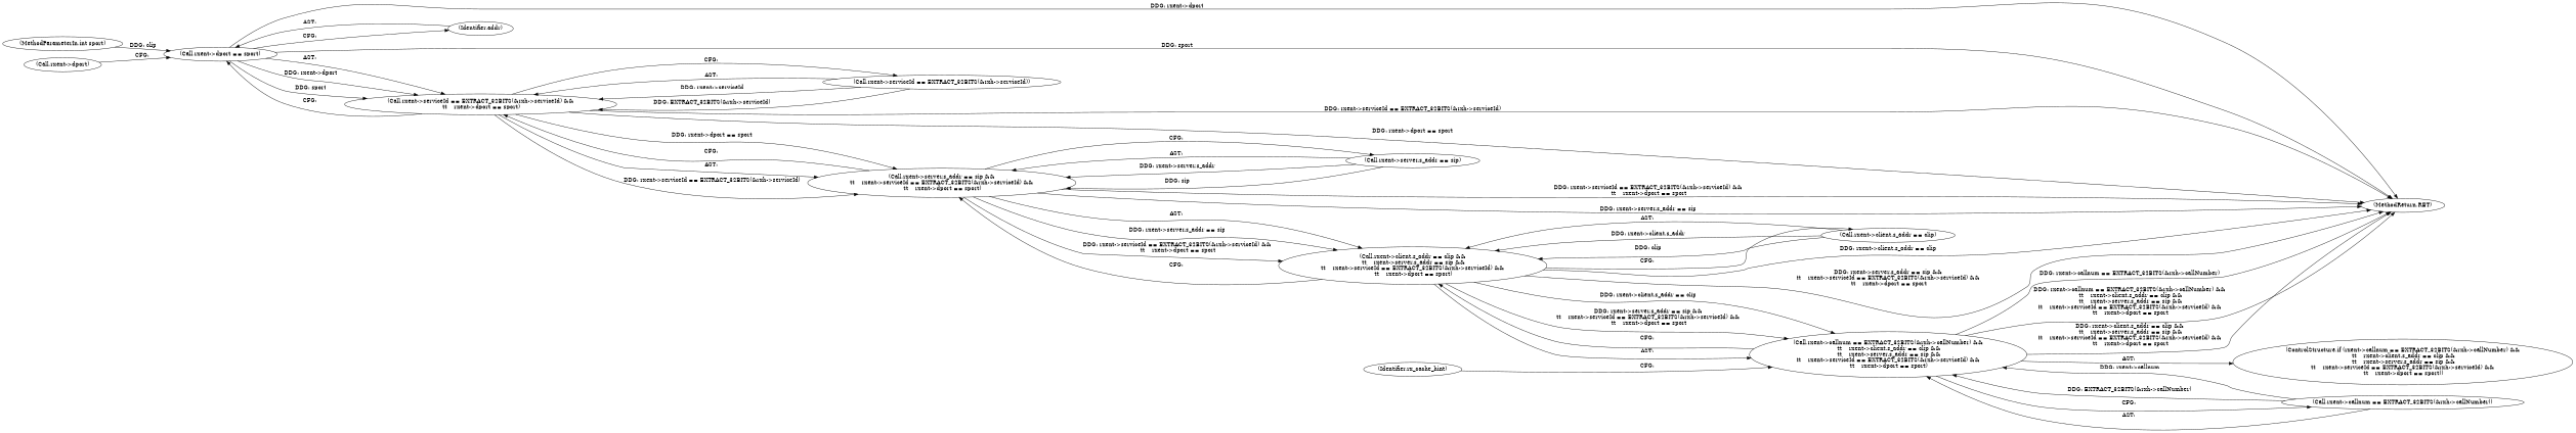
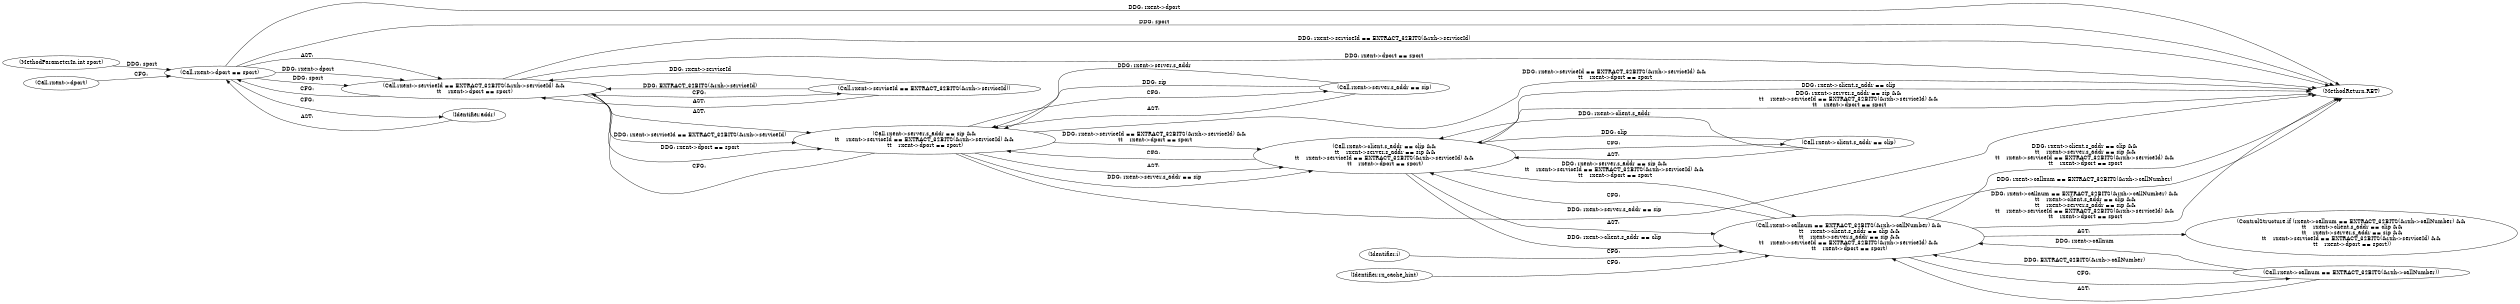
  digraph {
    rankdir=LR
    n1 [label="(Call,rxent->dport == sport)"]
    n2 [label="(Call,rxent->serviceId == EXTRACT_32BITS(&rxh->serviceId) &&\n \t\t    rxent->dport == sport)"]
    n3 [label="(Identifier,addr)"]
    n4 [label="(MethodReturn,RET)"]
    n5 [label="(Call,rxent->server.s_addr == sip &&\n\t\t    rxent->serviceId == EXTRACT_32BITS(&rxh->serviceId) &&\n \t\t    rxent->dport == sport)"]
    n6 [label="(Call,rxent->serviceId == EXTRACT_32BITS(&rxh->serviceId))"]
    n7 [label="(MethodParameterIn,int sport)"]
    n8 [label="(Call,rxent->client.s_addr == clip &&\n \t\t    rxent->server.s_addr == sip &&\n\t\t    rxent->serviceId == EXTRACT_32BITS(&rxh->serviceId) &&\n \t\t    rxent->dport == sport)"]
    n9 [label="(Call,rxent->server.s_addr == sip)"]
    n10 [label="(Call,rxent->callnum == EXTRACT_32BITS(&rxh->callNumber) &&\n \t\t    rxent->client.s_addr == clip &&\n \t\t    rxent->server.s_addr == sip &&\n\t\t    rxent->serviceId == EXTRACT_32BITS(&rxh->serviceId) &&\n \t\t    rxent->dport == sport)"]
    n11 [label="(Call,rxent->client.s_addr == clip)"]
    n12 [label="(ControlStructure,if (rxent->callnum == EXTRACT_32BITS(&rxh->callNumber) &&\n \t\t    rxent->client.s_addr == clip &&\n \t\t    rxent->server.s_addr == sip &&\n\t\t    rxent->serviceId == EXTRACT_32BITS(&rxh->serviceId) &&\n \t\t    rxent->dport == sport))"]
    n13 [label="(Call,rxent->callnum == EXTRACT_32BITS(&rxh->callNumber))"]
+   n14 [label="(Identifier,i)"]
    n15 [label="(Call,rxent->dport)"]
    n16 [label="(Identifier,rx_cache_hint)"]
    n1 -> n2 [label="AST: "]
    n1 -> n2 [label="DDG: rxent->dport"]
    n1 -> n2 [label="DDG: sport"]
    n1 -> n3 [label="CFG: "]
    n1 -> n4 [label="DDG: rxent->dport"]
    n1 -> n4 [label="DDG: sport"]
    n2 -> n1 [label="CFG: "]
    n2 -> n4 [label="DDG: rxent->serviceId == EXTRACT_32BITS(&rxh->serviceId)"]
    n2 -> n4 [label="DDG: rxent->dport == sport"]
    n2 -> n5 [label="AST: "]
    n2 -> n5 [label="DDG: rxent->serviceId == EXTRACT_32BITS(&rxh->serviceId)"]
    n2 -> n5 [label="DDG: rxent->dport == sport"]
    n2 -> n6 [label="CFG: "]
    n3 -> n1 [label="AST: "]
    n5 -> n2 [label="CFG: "]
    n5 -> n4 [label="DDG: rxent->serviceId == EXTRACT_32BITS(&rxh->serviceId) &&\n \t\t    rxent->dport == sport"]
    n5 -> n4 [label="DDG: rxent->server.s_addr == sip"]
    n5 -> n8 [label="AST: "]
    n5 -> n8 [label="DDG: rxent->server.s_addr == sip"]
    n5 -> n8 [label="DDG: rxent->serviceId == EXTRACT_32BITS(&rxh->serviceId) &&\n \t\t    rxent->dport == sport"]
    n5 -> n9 [label="CFG: "]
    n6 -> n2 [label="AST: "]
    n6 -> n2 [label="DDG: rxent->serviceId"]
    n6 -> n2 [label="DDG: EXTRACT_32BITS(&rxh->serviceId)"]
-   n7 -> n1 [label="DDG: clip"]
+   n7 -> n1 [label="DDG: sport"]
    n8 -> n4 [label="DDG: rxent->client.s_addr == clip"]
    n8 -> n4 [label="DDG: rxent->server.s_addr == sip &&\n\t\t    rxent->serviceId == EXTRACT_32BITS(&rxh->serviceId) &&\n \t\t    rxent->dport == sport"]
    n8 -> n5 [label="CFG: "]
    n8 -> n10 [label="AST: "]
    n8 -> n10 [label="DDG: rxent->client.s_addr == clip"]
    n8 -> n10 [label="DDG: rxent->server.s_addr == sip &&\n\t\t    rxent->serviceId == EXTRACT_32BITS(&rxh->serviceId) &&\n \t\t    rxent->dport == sport"]
    n8 -> n11 [label="CFG: "]
    n9 -> n5 [label="AST: "]
    n9 -> n5 [label="DDG: rxent->server.s_addr"]
    n9 -> n5 [label="DDG: sip"]
    n10 -> n4 [label="DDG: rxent->client.s_addr == clip &&\n \t\t    rxent->server.s_addr == sip &&\n\t\t    rxent->serviceId == EXTRACT_32BITS(&rxh->serviceId) &&\n \t\t    rxent->dport == sport"]
    n10 -> n4 [label="DDG: rxent->callnum == EXTRACT_32BITS(&rxh->callNumber)"]
    n10 -> n4 [label="DDG: rxent->callnum == EXTRACT_32BITS(&rxh->callNumber) &&\n \t\t    rxent->client.s_addr == clip &&\n \t\t    rxent->server.s_addr == sip &&\n\t\t    rxent->serviceId == EXTRACT_32BITS(&rxh->serviceId) &&\n \t\t    rxent->dport == sport"]
    n10 -> n8 [label="CFG: "]
    n10 -> n12 [label="AST: "]
    n10 -> n13 [label="CFG: "]
    n11 -> n8 [label="AST: "]
    n11 -> n8 [label="DDG: rxent->client.s_addr"]
    n11 -> n8 [label="DDG: clip"]
    n13 -> n10 [label="AST: "]
    n13 -> n10 [label="DDG: rxent->callnum"]
    n13 -> n10 [label="DDG: EXTRACT_32BITS(&rxh->callNumber)"]
+   n14 -> n10 [label="CFG: "]
    n15 -> n1 [label="CFG: "]
    n16 -> n10 [label="CFG: "]
  }
